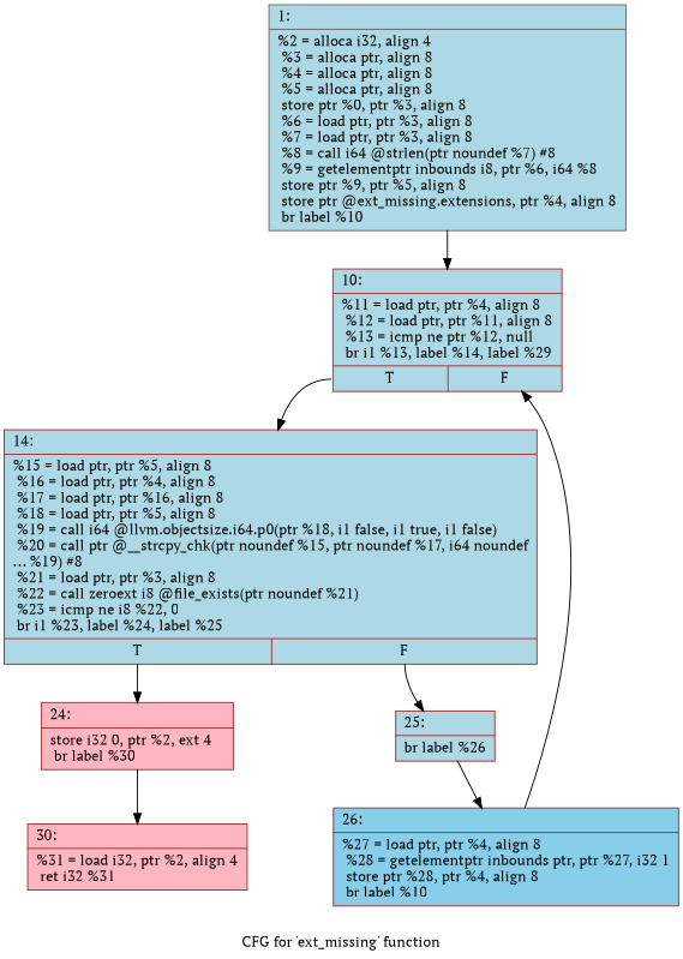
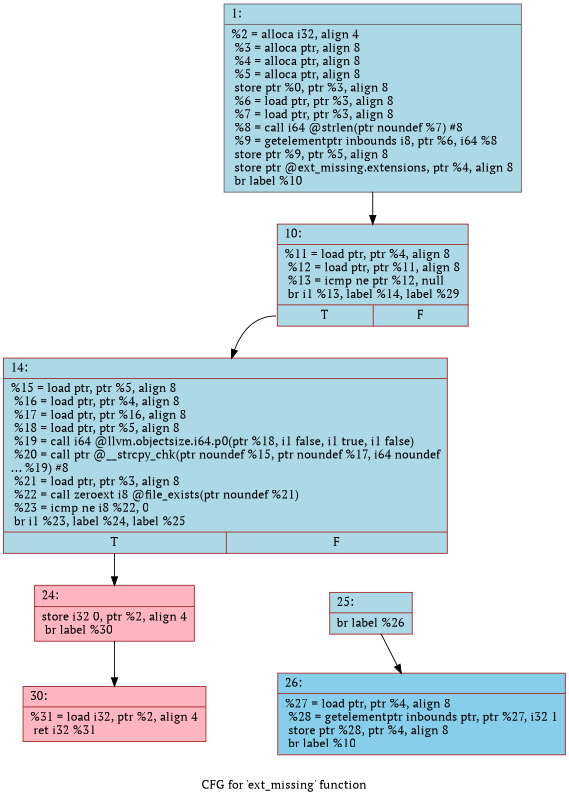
  digraph {
    fontname="PT Serif"
    label="CFG for 'ext_missing' function"
    node [color=brown fillcolor=lightblue fontname="PT Serif" shape=record style=filled]
    edge [fontname="PT Serif"]
    n1 [color=gray40 label="{1:\l|  %2 = alloca i32, align 4\l  %3 = alloca ptr, align 8\l  %4 = alloca ptr, align 8\l  %5 = alloca ptr, align 8\l  store ptr %0, ptr %3, align 8\l  %6 = load ptr, ptr %3, align 8\l  %7 = load ptr, ptr %3, align 8\l  %8 = call i64 @strlen(ptr noundef %7) #8\l  %9 = getelementptr inbounds i8, ptr %6, i64 %8\l  store ptr %9, ptr %5, align 8\l  store ptr @ext_missing.extensions, ptr %4, align 8\l  br label %10\l}"]
    n2 [label="{10:\l|  %11 = load ptr, ptr %4, align 8\l  %12 = load ptr, ptr %11, align 8\l  %13 = icmp ne ptr %12, null\l  br i1 %13, label %14, label %29\l|{<s0>T|<s1>F}}"]
    n3 [label="{14:\l|  %15 = load ptr, ptr %5, align 8\l  %16 = load ptr, ptr %4, align 8\l  %17 = load ptr, ptr %16, align 8\l  %18 = load ptr, ptr %5, align 8\l  %19 = call i64 @llvm.objectsize.i64.p0(ptr %18, i1 false, i1 true, i1 false)\l  %20 = call ptr @__strcpy_chk(ptr noundef %15, ptr noundef %17, i64 noundef\l... %19) #8\l  %21 = load ptr, ptr %3, align 8\l  %22 = call zeroext i8 @file_exists(ptr noundef %21)\l  %23 = icmp ne i8 %22, 0\l  br i1 %23, label %24, label %25\l|{<s0>T|<s1>F}}"]
-   n4 [fillcolor=lightpink label="{24:\l|  store i32 0, ptr %2, ext 4\l  br label %30\l}"]
+   n4 [fillcolor=lightpink label="{24:\l|  store i32 0, ptr %2, align 4\l  br label %30\l}"]
    n5 [label="{25:\l|  br label %26\l}"]
    n6 [fillcolor=lightpink label="{30:\l|  %31 = load i32, ptr %2, align 4\l  ret i32 %31\l}"]
    n7 [fillcolor=skyblue label="{26:\l|  %27 = load ptr, ptr %4, align 8\l  %28 = getelementptr inbounds ptr, ptr %27, i32 1\l  store ptr %28, ptr %4, align 8\l  br label %10\l}"]
    n1 -> n2
    n2 -> n3 [tailport=s0]
    n3 -> n4 [tailport=s0]
-   n3 -> n5 [tailport=s1]
    n4 -> n6
    n5 -> n7
-   n7 -> n2
  }
